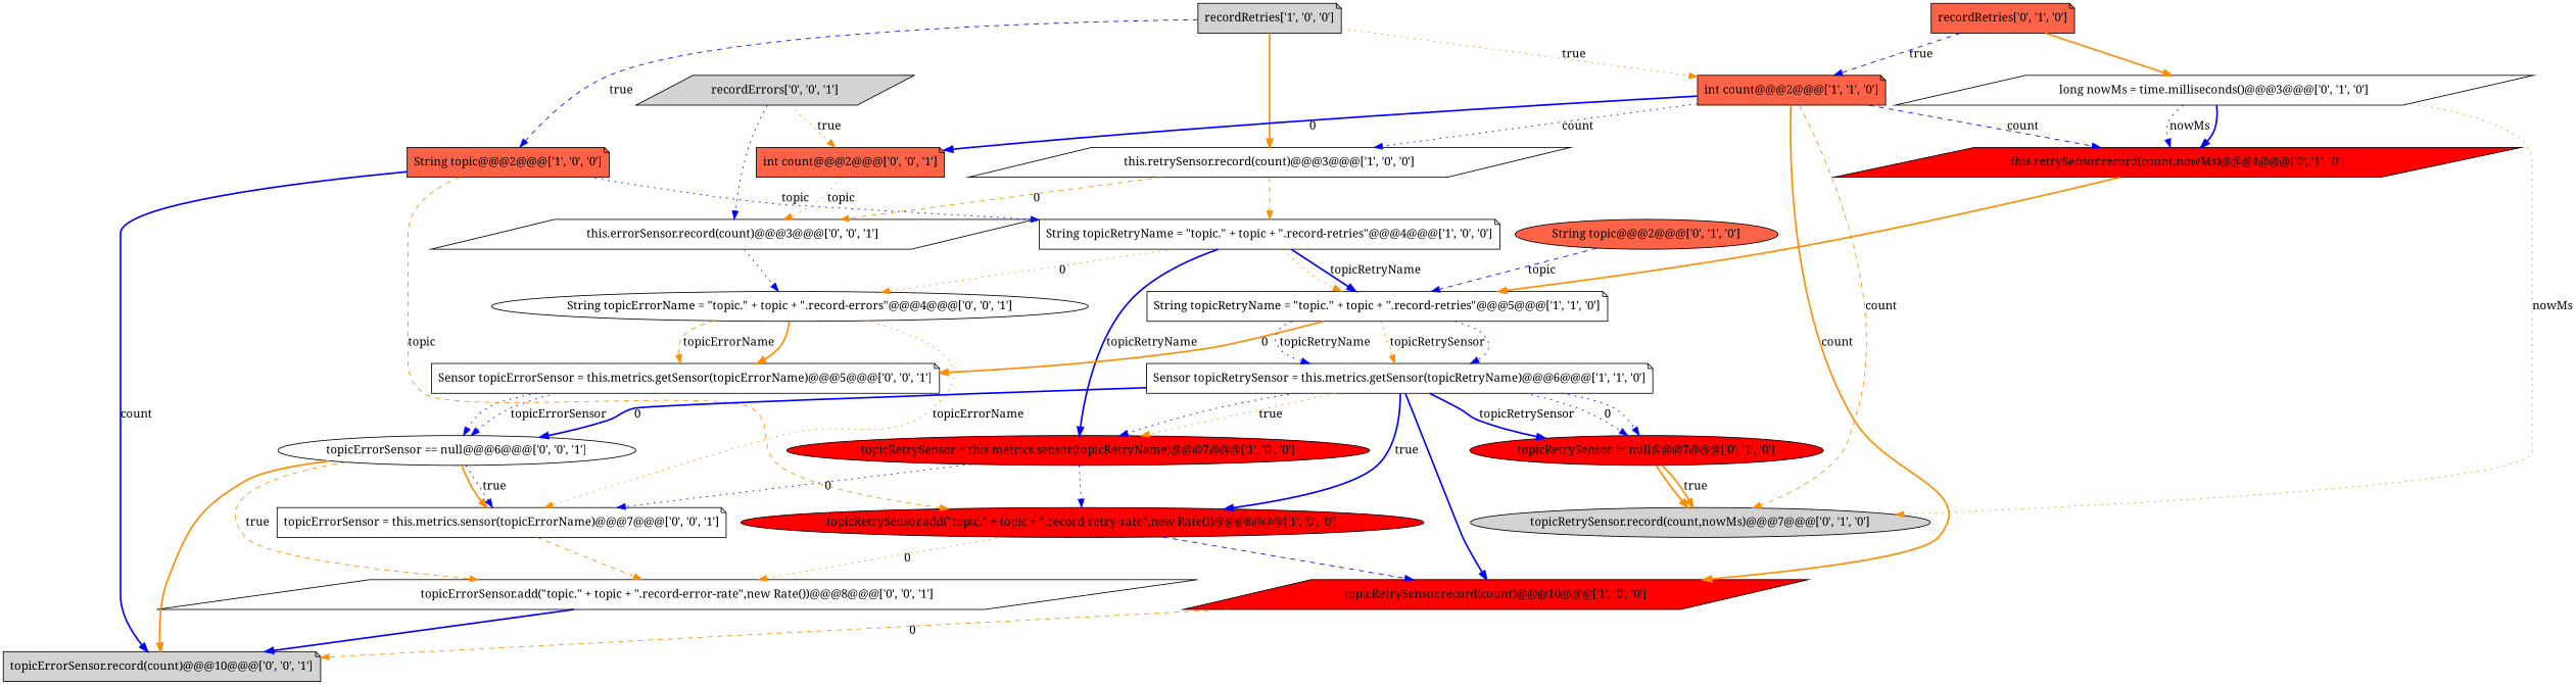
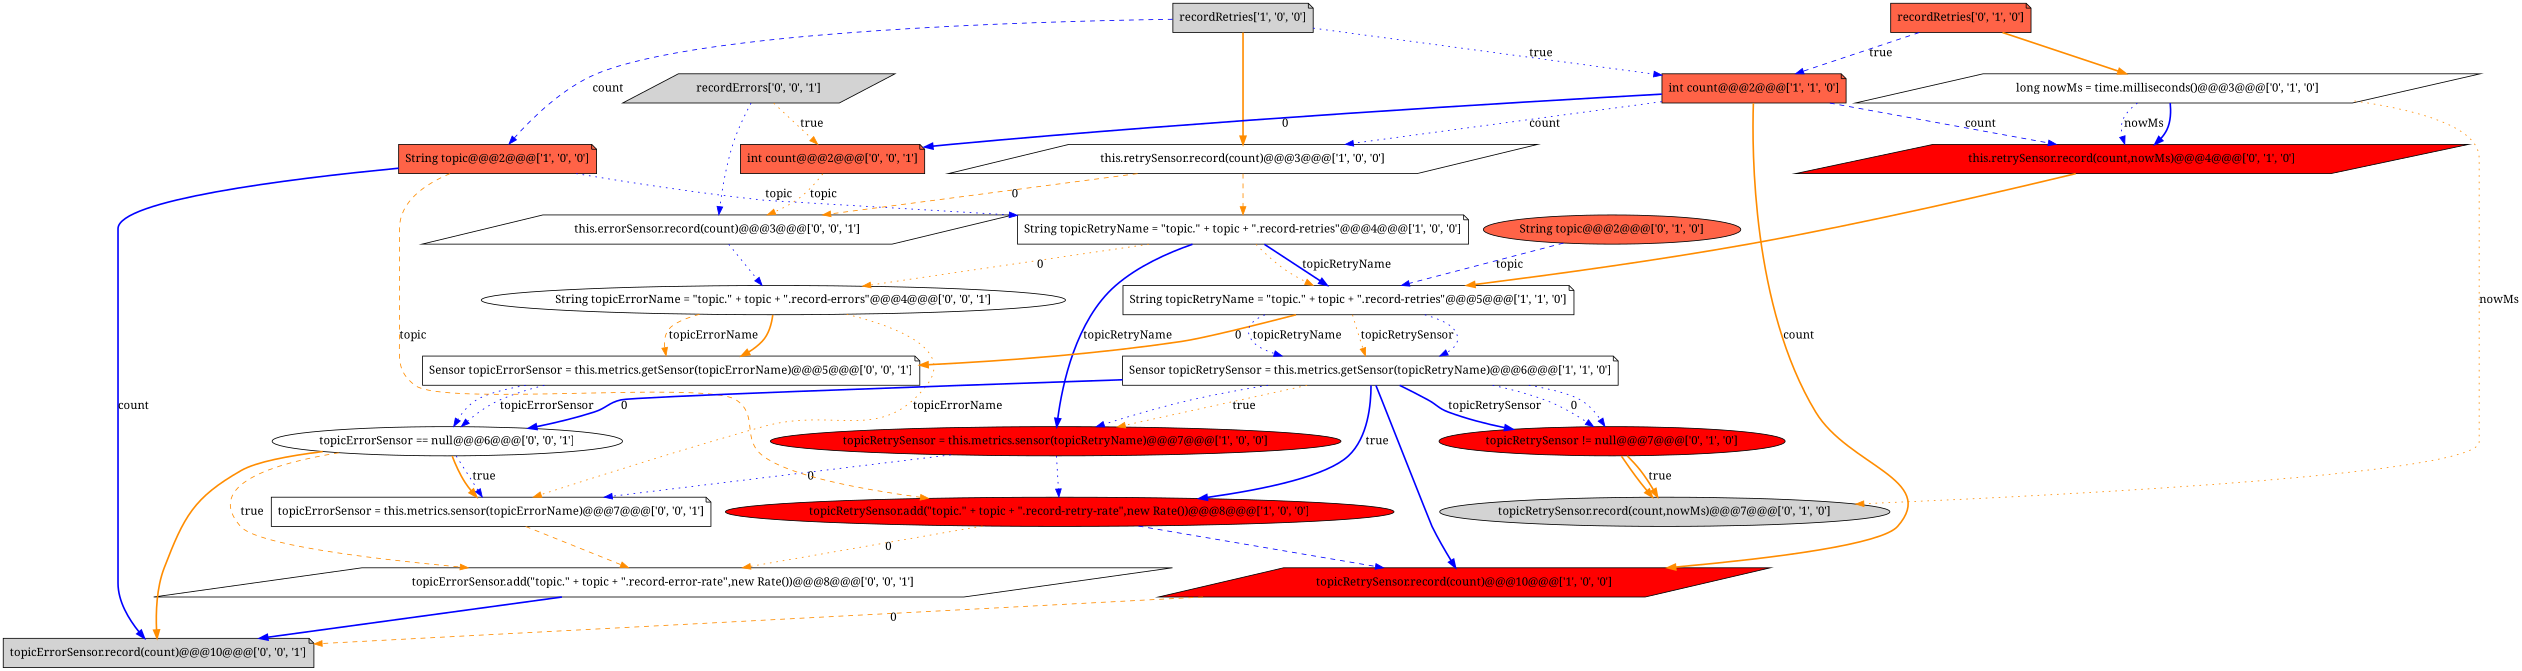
  digraph {
    fontname="Noto Serif"
    node [fillcolor=white fontname="Noto Serif" shape=note style=filled]
    edge [color=blue fontname="Noto Serif" style=dotted]
    n1 [label="String topicErrorName = \"topic.\" + topic + \".record-errors\"@@@4@@@['0', '0', '1']" shape=ellipse]
    n2 [label="topicErrorSensor = this.metrics.sensor(topicErrorName)@@@7@@@['0', '0', '1']"]
    n3 [label="Sensor topicErrorSensor = this.metrics.getSensor(topicErrorName)@@@5@@@['0', '0', '1']"]
    n4 [label="topicErrorSensor.add(\"topic.\" + topic + \".record-error-rate\",new Rate())@@@8@@@['0', '0', '1']" shape=parallelogram]
    n5 [label="topicErrorSensor == null@@@6@@@['0', '0', '1']" shape=ellipse]
    n6 [fillcolor=lightgray label="recordErrors['0', '0', '1']" shape=parallelogram]
    n7 [fillcolor=tomato label="int count@@@2@@@['0', '0', '1']"]
    n8 [label="this.errorSensor.record(count)@@@3@@@['0', '0', '1']" shape=parallelogram]
    n9 [fillcolor=lightgray label="topicErrorSensor.record(count)@@@10@@@['0', '0', '1']"]
    n10 [fillcolor=red label="topicRetrySensor = this.metrics.sensor(topicRetryName)@@@7@@@['1', '0', '0']" shape=ellipse]
    n11 [fillcolor=red label="topicRetrySensor.add(\"topic.\" + topic + \".record-retry-rate\",new Rate())@@@8@@@['1', '0', '0']" shape=ellipse]
    n12 [fillcolor=red label="topicRetrySensor.record(count)@@@10@@@['1', '0', '0']" shape=parallelogram]
    n13 [fillcolor=lightgray label="recordRetries['1', '0', '0']"]
    n14 [label="this.retrySensor.record(count)@@@3@@@['1', '0', '0']" shape=parallelogram]
    n15 [fillcolor=tomato label="String topic@@@2@@@['1', '0', '0']"]
    n16 [fillcolor=tomato label="int count@@@2@@@['1', '1', '0']"]
    n17 [label="String topicRetryName = \"topic.\" + topic + \".record-retries\"@@@4@@@['1', '0', '0']"]
    n18 [fillcolor=lightgray label="topicRetrySensor.record(count,nowMs)@@@7@@@['0', '1', '0']" shape=ellipse]
    n19 [fillcolor=red label="this.retrySensor.record(count,nowMs)@@@4@@@['0', '1', '0']" shape=parallelogram]
    n20 [label="String topicRetryName = \"topic.\" + topic + \".record-retries\"@@@5@@@['1', '1', '0']"]
    n21 [label="Sensor topicRetrySensor = this.metrics.getSensor(topicRetryName)@@@6@@@['1', '1', '0']"]
    n22 [fillcolor=red label="topicRetrySensor != null@@@7@@@['0', '1', '0']" shape=ellipse]
    n23 [fillcolor=tomato label="recordRetries['0', '1', '0']"]
    n24 [label="long nowMs = time.milliseconds()@@@3@@@['0', '1', '0']" shape=parallelogram]
    n25 [fillcolor=tomato label="String topic@@@2@@@['0', '1', '0']" shape=ellipse]
    n1 -> n2 [color=darkorange label=topicErrorName]
    n1 -> n3 [color=darkorange style=bold]
    n1 -> n3 [color=darkorange label=topicErrorName style=dashed]
    n2 -> n4 [color=darkorange style=dashed]
    n3 -> n5 [label=topicErrorSensor]
    n3 -> n5
    n4 -> n9 [style=bold]
    n5 -> n2 [color=darkorange style=bold]
    n5 -> n2 [label=true]
    n5 -> n4 [color=darkorange label=true style=dashed]
    n5 -> n9 [color=darkorange style=bold]
    n6 -> n7 [color=darkorange label=true]
    n6 -> n8
    n7 -> n8 [color=darkorange label=topic]
    n8 -> n1
    n10 -> n2 [label=0]
    n10 -> n11
    n11 -> n4 [color=darkorange label=0]
    n11 -> n12 [style=dashed]
    n12 -> n9 [color=darkorange label=0 style=dashed]
    n13 -> n14 [color=darkorange style=bold]
-   n13 -> n15 [label=true style=dashed]
-   n13 -> n16 [color=darkorange label=true]
+   n13 -> n15 [label=count style=dashed]
+   n13 -> n16 [label=true]
    n14 -> n8 [color=darkorange label=0 style=dashed]
    n14 -> n17 [color=darkorange style=dashed]
    n15 -> n9 [label=count style=bold]
    n15 -> n11 [color=darkorange label=topic style=dashed]
    n15 -> n17 [label=topic]
    n16 -> n7 [label=0 style=bold]
    n16 -> n12 [color=darkorange label=count style=bold]
    n16 -> n14 [label=count]
-   n16 -> n18 [color=darkorange label=count style=dashed]
    n16 -> n19 [label=count style=dashed]
    n17 -> n1 [color=darkorange label=0]
    n17 -> n10 [label=topicRetryName style=bold]
    n17 -> n20 [label=topicRetryName style=bold]
    n17 -> n20 [color=darkorange]
    n19 -> n20 [color=darkorange style=bold]
    n20 -> n3 [color=darkorange label=0 style=bold]
    n20 -> n21 [label=topicRetryName]
    n20 -> n21 [color=darkorange label=topicRetrySensor]
    n20 -> n21
    n21 -> n5 [label=0 style=bold]
    n21 -> n10 [color=darkorange label=true]
    n21 -> n10
    n21 -> n11 [label=true style=bold]
    n21 -> n12 [style=bold]
    n21 -> n22 [label=0]
    n21 -> n22
    n21 -> n22 [label=topicRetrySensor style=bold]
    n22 -> n18 [color=darkorange style=bold]
    n22 -> n18 [color=darkorange label=true style=bold]
    n23 -> n16 [label=true style=dashed]
    n23 -> n24 [color=darkorange style=bold]
    n24 -> n18 [color=darkorange label=nowMs]
    n24 -> n19 [style=bold]
    n24 -> n19 [label=nowMs]
    n25 -> n20 [label=topic style=dashed]
  }
